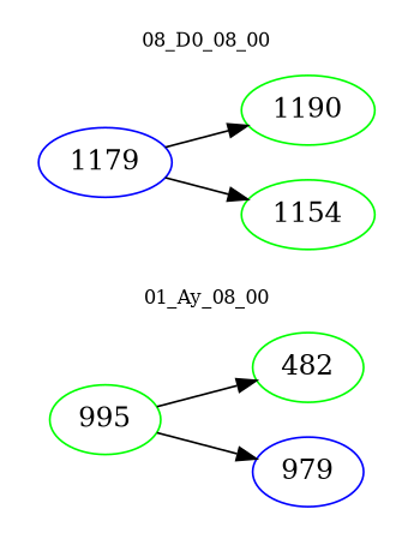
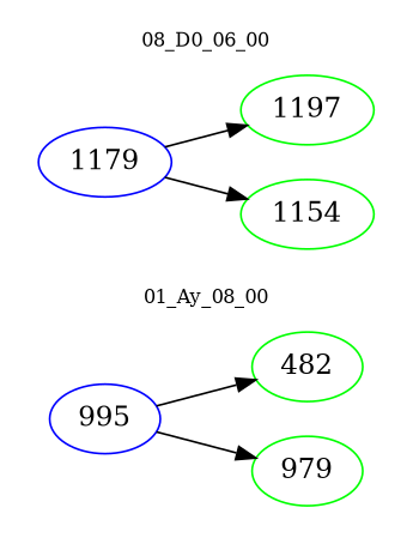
  digraph {
    rankdir=LR
    node [color=green]
    edge [color=black]
-   n1 [label=995]
-   n2 [color=blue label=979]
+   n1 [color=blue label=995]
+   n2 [label=979]
    n3 [label=482]
    n4 [color=blue label=1179]
    n5 [label=1154]
-   n6 [label=1190]
+   n6 [label=1197]
    subgraph cluster_1 {
      color=white
      fontsize=10
      label="01_Ay_08_00"
      n1
      n2
      n3
    }
    subgraph cluster_2 {
      color=white
      fontsize=10
-     label="08_D0_08_00"
+     label="08_D0_06_00"
      n4
      n5
      n6
    }
    n1 -> n2
    n1 -> n3
    n4 -> n5
    n4 -> n6
  }
